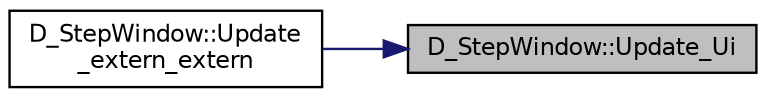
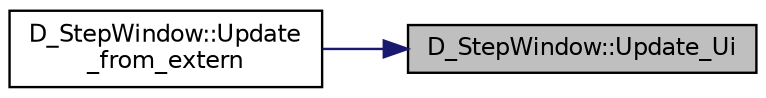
  digraph {
    rankdir=RL
    node [color=black fontname=Helvetica fontsize=10 shape=record style=filled]
    n1 [fillcolor=grey75 fontcolor=black height=0.2 label="D_StepWindow::Update_Ui" width=0.4]
-   n2 [fillcolor=white height=0.2 label="D_StepWindow::Update\l_extern_extern" width=0.4]
+   n2 [fillcolor=white height=0.2 label="D_StepWindow::Update\l_from_extern" width=0.4]
    n1 -> n2 [color=midnightblue dir=back fontname=Helvetica fontsize=10 labelfontname=Helvetica labelfontsize=10 style=solid]
  }
